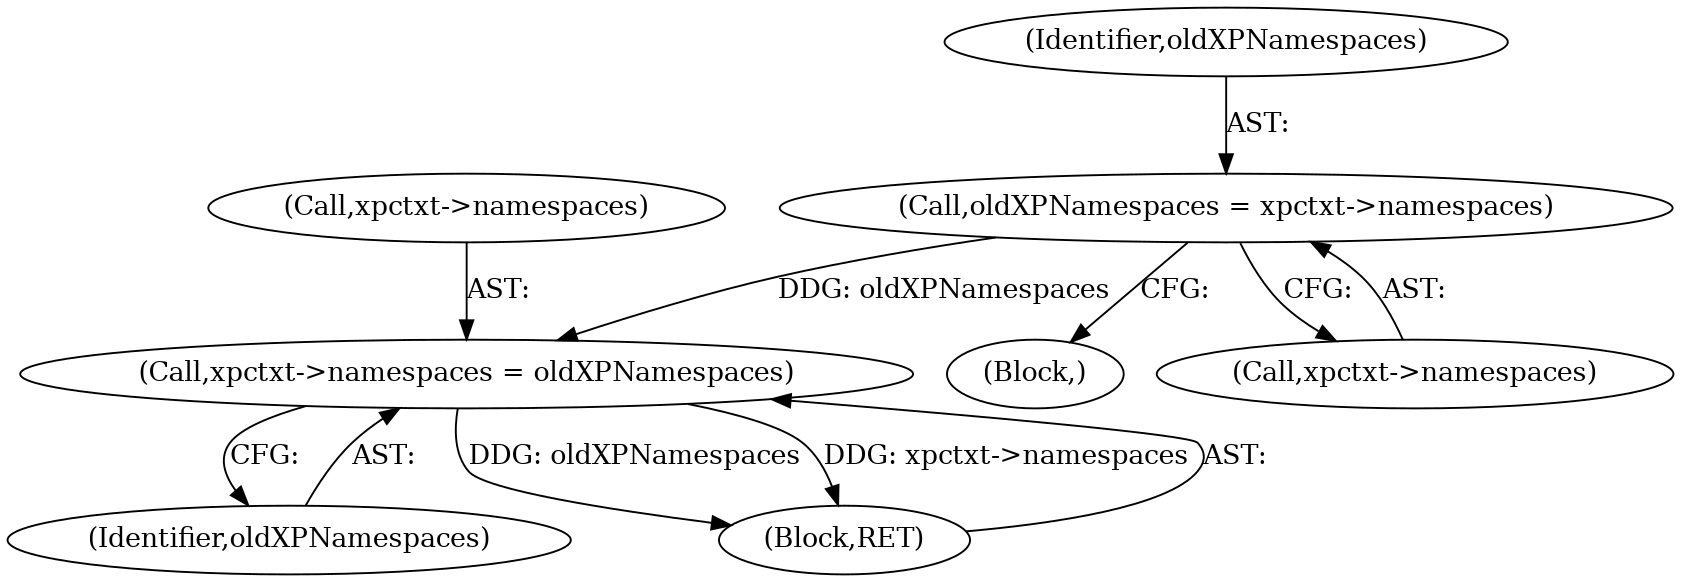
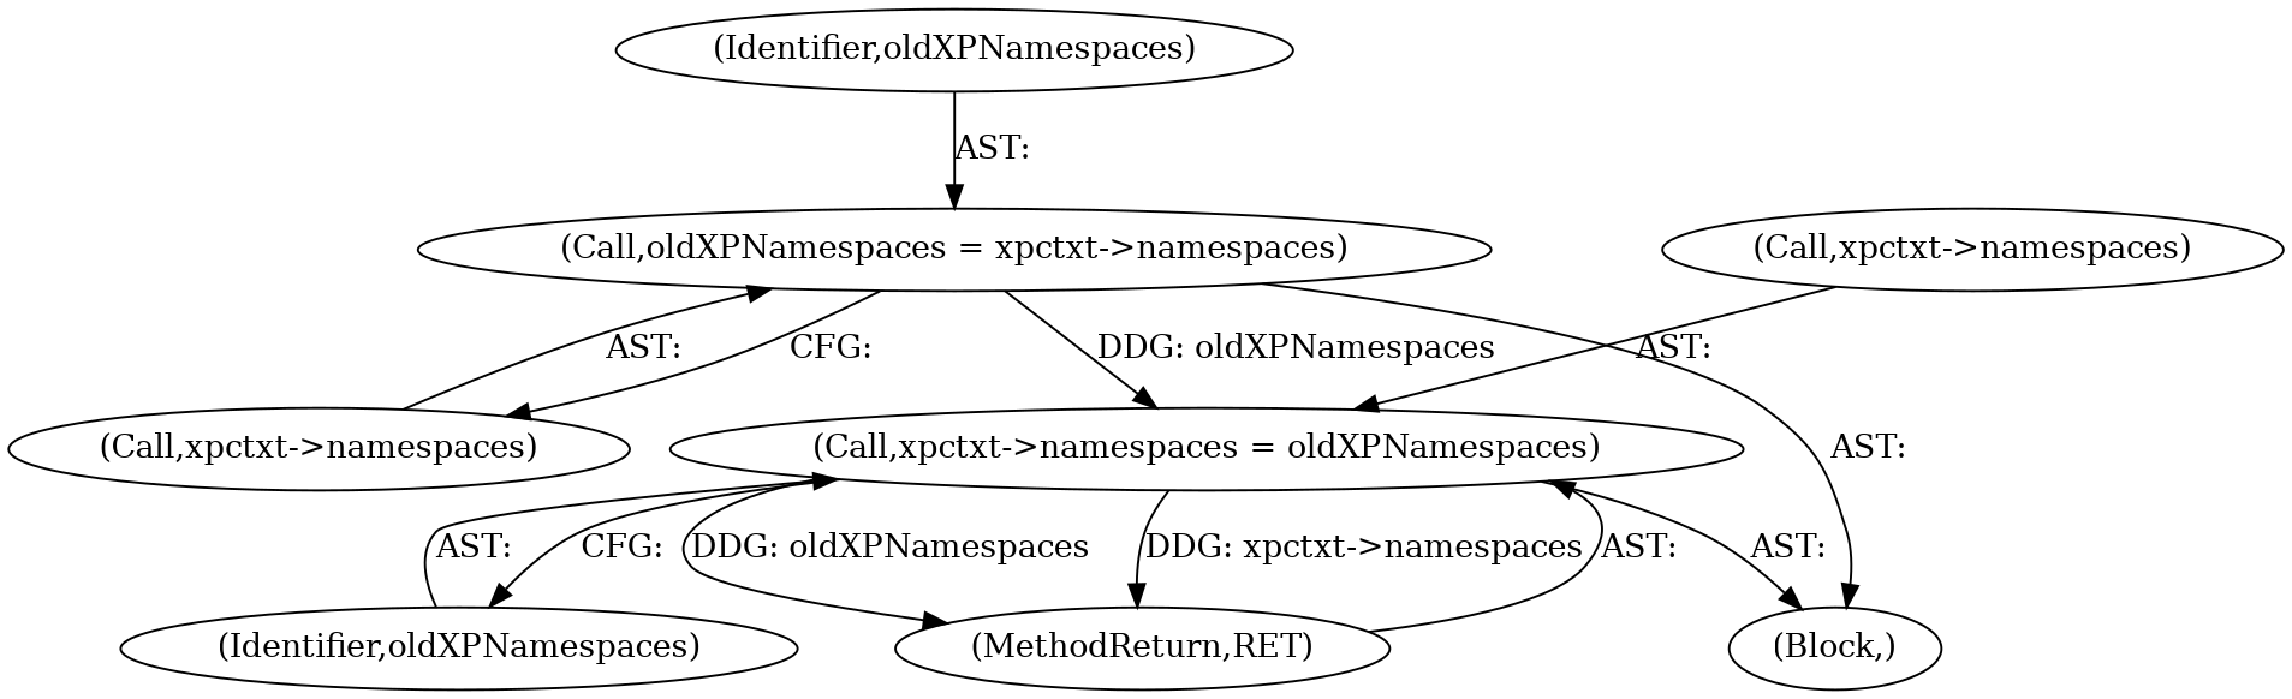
  digraph {
    n1 [label="(Call,oldXPNamespaces = xpctxt->namespaces)"]
    n2 [label="(Call,xpctxt->namespaces = oldXPNamespaces)"]
    n3 [label="(Block,)"]
    n4 [label="(Call,xpctxt->namespaces)"]
    n5 [label="(Identifier,oldXPNamespaces)"]
-   n6 [label="(Block,RET)"]
+   n6 [label="(MethodReturn,RET)"]
    n7 [label="(Call,xpctxt->namespaces)"]
    n8 [label="(Identifier,oldXPNamespaces)"]
    n1 -> n2 [label="DDG: oldXPNamespaces"]
-   n1 -> n3 [label="CFG: "]
+   n1 -> n3 [label="AST: "]
    n1 -> n4 [label="CFG: "]
+   n2 -> n3 [label="AST: "]
    n2 -> n5 [label="CFG: "]
    n2 -> n6 [label="DDG: oldXPNamespaces"]
    n2 -> n6 [label="DDG: xpctxt->namespaces"]
    n4 -> n1 [label="AST: "]
    n5 -> n2 [label="AST: "]
    n6 -> n2 [label="AST: "]
    n7 -> n2 [label="AST: "]
    n8 -> n1 [label="AST: "]
  }
